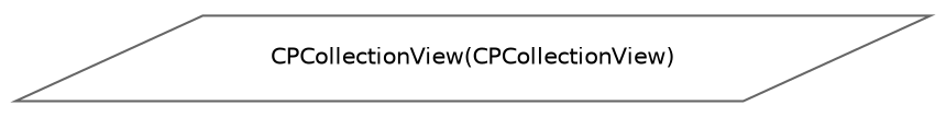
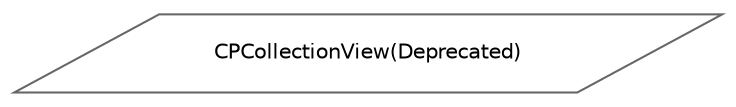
  digraph {
    rankdir=LR
-   n1 [color=gray40 fillcolor=white fontname=Helvetica fontsize=10 height=0.2 label="CPCollectionView(CPCollectionView)" shape=parallelogram style=filled width=0.4]
+   n1 [color=gray40 fillcolor=white fontname=Helvetica fontsize=10 height=0.2 label="CPCollectionView(Deprecated)" shape=parallelogram style=filled width=0.4]
  }
